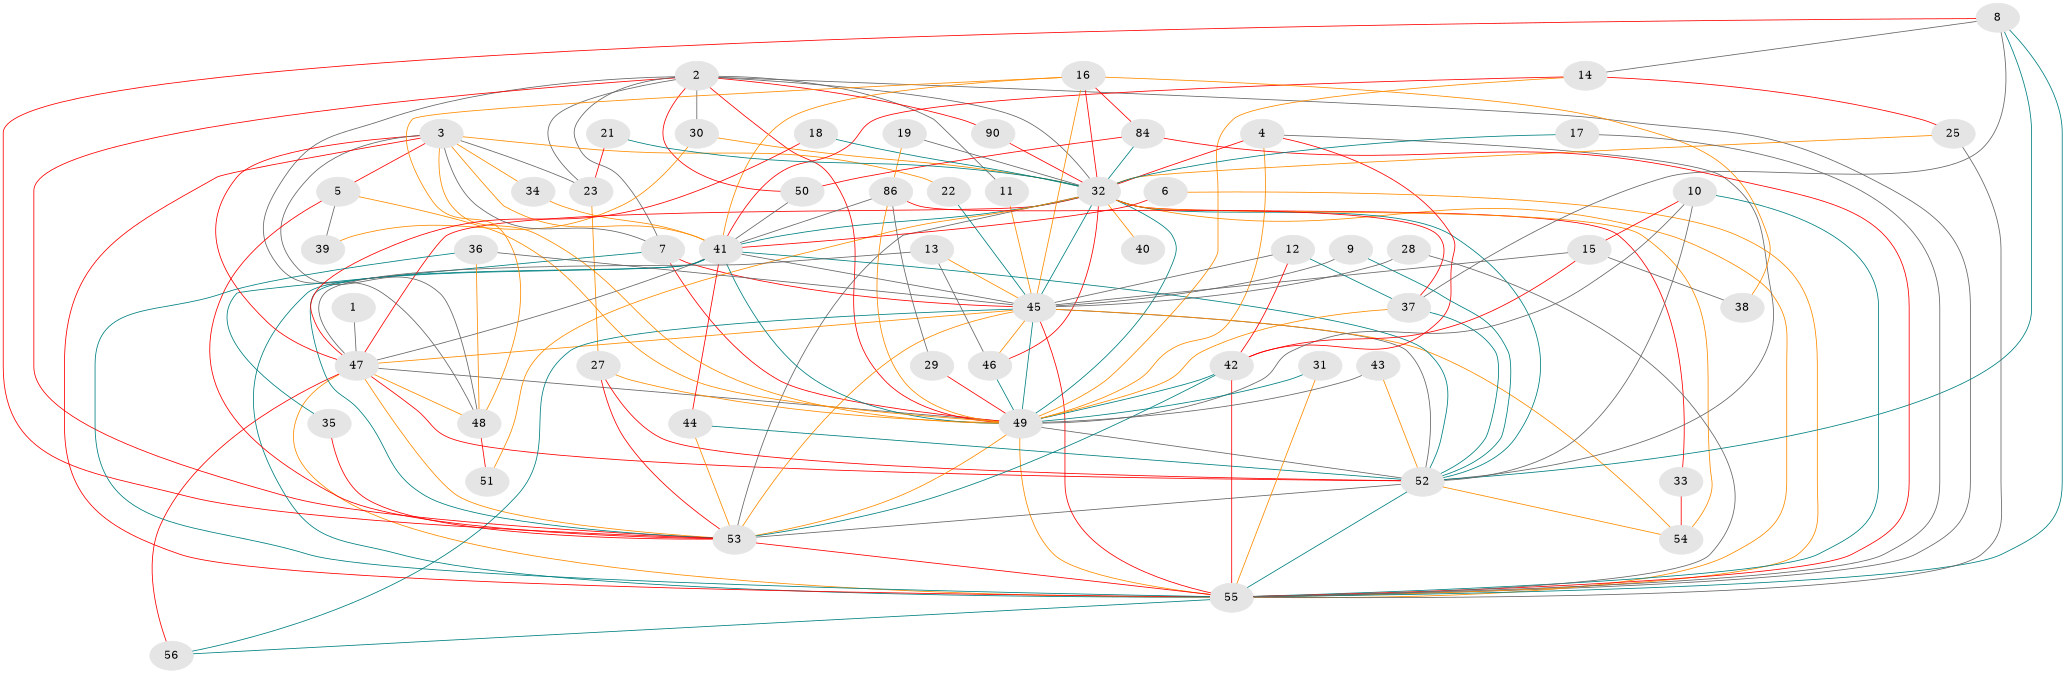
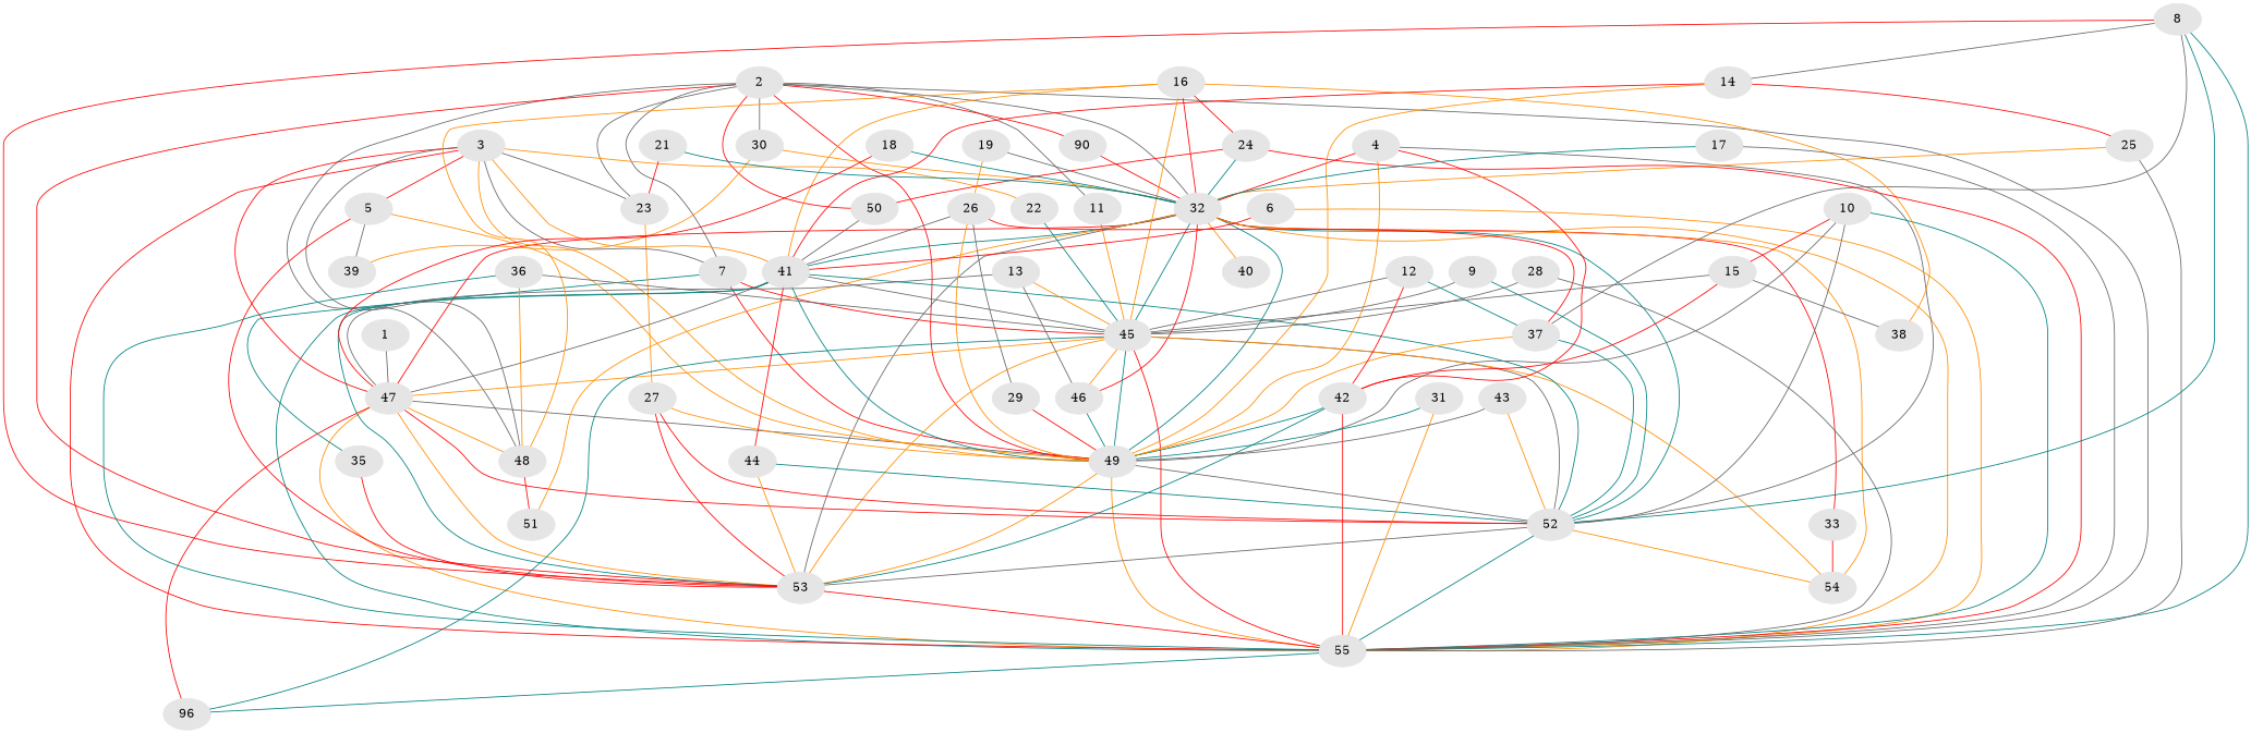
  graph {
    node [color=gray90 style=filled]
    edge [color=red weight=1.0]
    1
    47
    48
    49
    53
    55
    52
-   56
+   56 [label=96]
    2
    7
    11
    n12 [label=90]
    23
    30
    32
    50
    35
    45
    27
    39
    41
    46
    33
    40
    51
    54
    3
    5
    22
-   34
    44
    4
    42
    6
    8
    14
    37
    25
    9
    10
    15
    38
    12
    13
    16
-   24 [label=84]
+   24
    17
    18
    19
-   26 [label=86]
+   26
    29
    21
    28
    31
    36
    43
    1 -- 47 [color=gray40]
    47 -- 48 [color=darkorange]
    47 -- 49 [color=gray40 weight=2.0]
    47 -- 53 [color=darkorange]
    47 -- 55 [color=darkorange weight=2.0]
    47 -- 52
    47 -- 56
    48 -- 51
    49 -- 53 [color=darkorange weight=2.0]
    49 -- 55 [color=darkorange weight=3.0]
    49 -- 52 [color=gray40 weight=2.0]
    53 -- 55
    55 -- 56 [color=teal]
    52 -- 53 [color=gray40 weight=2.0]
    52 -- 55 [color=teal]
    52 -- 54 [color=darkorange]
    2 -- 48 [color=gray40]
    2 -- 49
    2 -- 53
    2 -- 55 [color=gray40]
    2 -- 7 [color=gray40]
    2 -- 11 [color=gray40]
    2 -- n12
    2 -- 23 [color=gray40]
    2 -- 30 [color=gray40]
    2 -- 32 [color=gray40]
    2 -- 50
    7 -- 49
    7 -- 35 [color=teal]
    7 -- 45
    11 -- 45 [color=darkorange]
    n12 -- 32
    23 -- 27 [color=darkorange]
    30 -- 32 [color=darkorange]
    30 -- 39 [color=darkorange]
    32 -- 47 [weight=2.0]
    32 -- 49 [color=teal weight=2.0]
    32 -- 53 [color=gray40]
    32 -- 55 [color=darkorange weight=2.0]
    32 -- 52 [color=teal weight=2.0]
    32 -- 45 [color=teal weight=4.0]
    32 -- 41 [color=teal]
    32 -- 46
    32 -- 33
    32 -- 40 [color=darkorange]
    32 -- 51 [color=darkorange]
    32 -- 54 [color=darkorange weight=2.0]
    50 -- 41 [color=gray40]
    35 -- 53
    45 -- 47 [color=darkorange weight=2.0]
    45 -- 49 [color=teal weight=4.0]
    45 -- 53 [color=darkorange weight=2.0]
    45 -- 55 [weight=2.0]
    45 -- 52 [color=gray40 weight=2.0]
    45 -- 56 [color=teal]
    45 -- 46 [color=darkorange]
    45 -- 54 [color=darkorange]
    27 -- 49 [color=darkorange]
    27 -- 53
    27 -- 52
    41 -- 47 [color=gray40]
    41 -- 49 [color=teal weight=2.0]
    41 -- 53 [color=teal]
    41 -- 55 [color=teal]
    41 -- 52 [color=teal weight=2.0]
    41 -- 45 [color=gray40 weight=2.0]
    41 -- 44
    46 -- 49 [color=teal]
    33 -- 54
    3 -- 47
    3 -- 48 [color=gray40]
    3 -- 49 [color=darkorange weight=2.0]
    3 -- 55
    3 -- 7 [color=gray40]
    3 -- 23 [color=gray40]
    3 -- 41 [color=darkorange]
    3 -- 5
    3 -- 22 [color=darkorange]
-   3 -- 34 [color=darkorange]
    5 -- 49 [color=darkorange]
    5 -- 53
    5 -- 39 [color=gray40]
    22 -- 45 [color=teal]
-   34 -- 41 [color=darkorange]
    44 -- 53 [color=darkorange]
    44 -- 52 [color=teal]
    4 -- 49 [color=darkorange]
    4 -- 52 [color=gray40]
    4 -- 32 [weight=2.0]
    4 -- 42
    42 -- 49 [color=teal]
    42 -- 53 [color=teal]
    42 -- 55 [weight=2.0]
    6 -- 55 [color=darkorange]
    6 -- 41
    8 -- 53
    8 -- 55 [color=teal]
    8 -- 52 [color=teal]
    8 -- 14 [color=gray40]
    8 -- 37 [color=gray40]
    14 -- 49 [color=darkorange]
    14 -- 41
    14 -- 25
    37 -- 49 [color=darkorange]
    37 -- 52 [color=teal]
    25 -- 55 [color=gray40]
    25 -- 32 [color=darkorange]
    9 -- 52 [color=teal]
    9 -- 45 [color=gray40]
    10 -- 49 [color=gray40]
    10 -- 55 [color=teal]
    10 -- 52 [color=gray40]
    10 -- 15
    15 -- 45 [color=gray40]
    15 -- 42
    15 -- 38 [color=gray40]
    12 -- 45 [color=gray40]
    12 -- 42
    12 -- 37 [color=teal]
    13 -- 47 [color=gray40]
    13 -- 45 [color=darkorange]
    13 -- 46 [color=gray40]
    16 -- 48 [color=darkorange]
    16 -- 32
    16 -- 45 [color=darkorange]
    16 -- 41 [color=darkorange]
    16 -- 38 [color=darkorange]
    16 -- 24
    24 -- 55
    24 -- 32 [color=teal]
    24 -- 50
    17 -- 55 [color=gray40]
    17 -- 32 [color=teal]
    18 -- 47
    18 -- 32 [color=teal]
    19 -- 32 [color=gray40]
    19 -- 26 [color=darkorange]
    26 -- 49 [color=darkorange weight=2.0]
    26 -- 41 [color=gray40]
    26 -- 37
    26 -- 29 [color=gray40]
    29 -- 49 [weight=2.0]
    21 -- 23
    21 -- 32 [color=teal]
    28 -- 55 [color=gray40]
    28 -- 45 [color=gray40]
    31 -- 49 [color=teal]
    31 -- 55 [color=darkorange]
    36 -- 48 [color=darkorange]
    36 -- 55 [color=teal]
    36 -- 45 [color=gray40]
    43 -- 49 [color=gray40]
    43 -- 52 [color=darkorange]
  }
